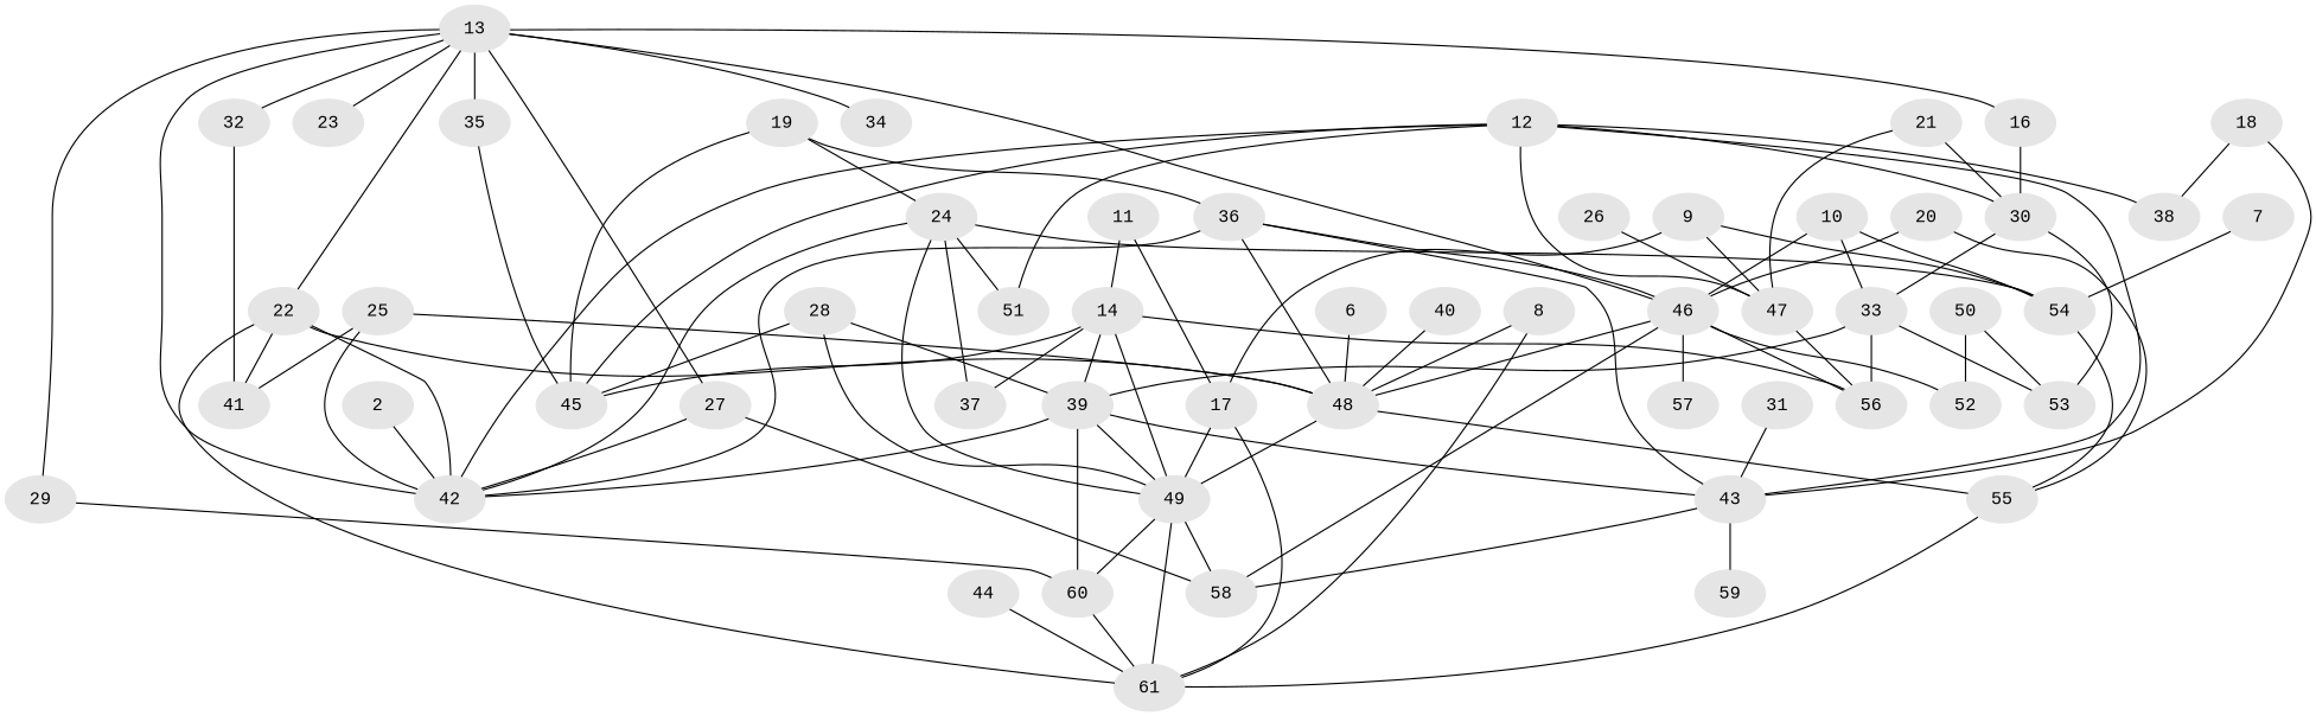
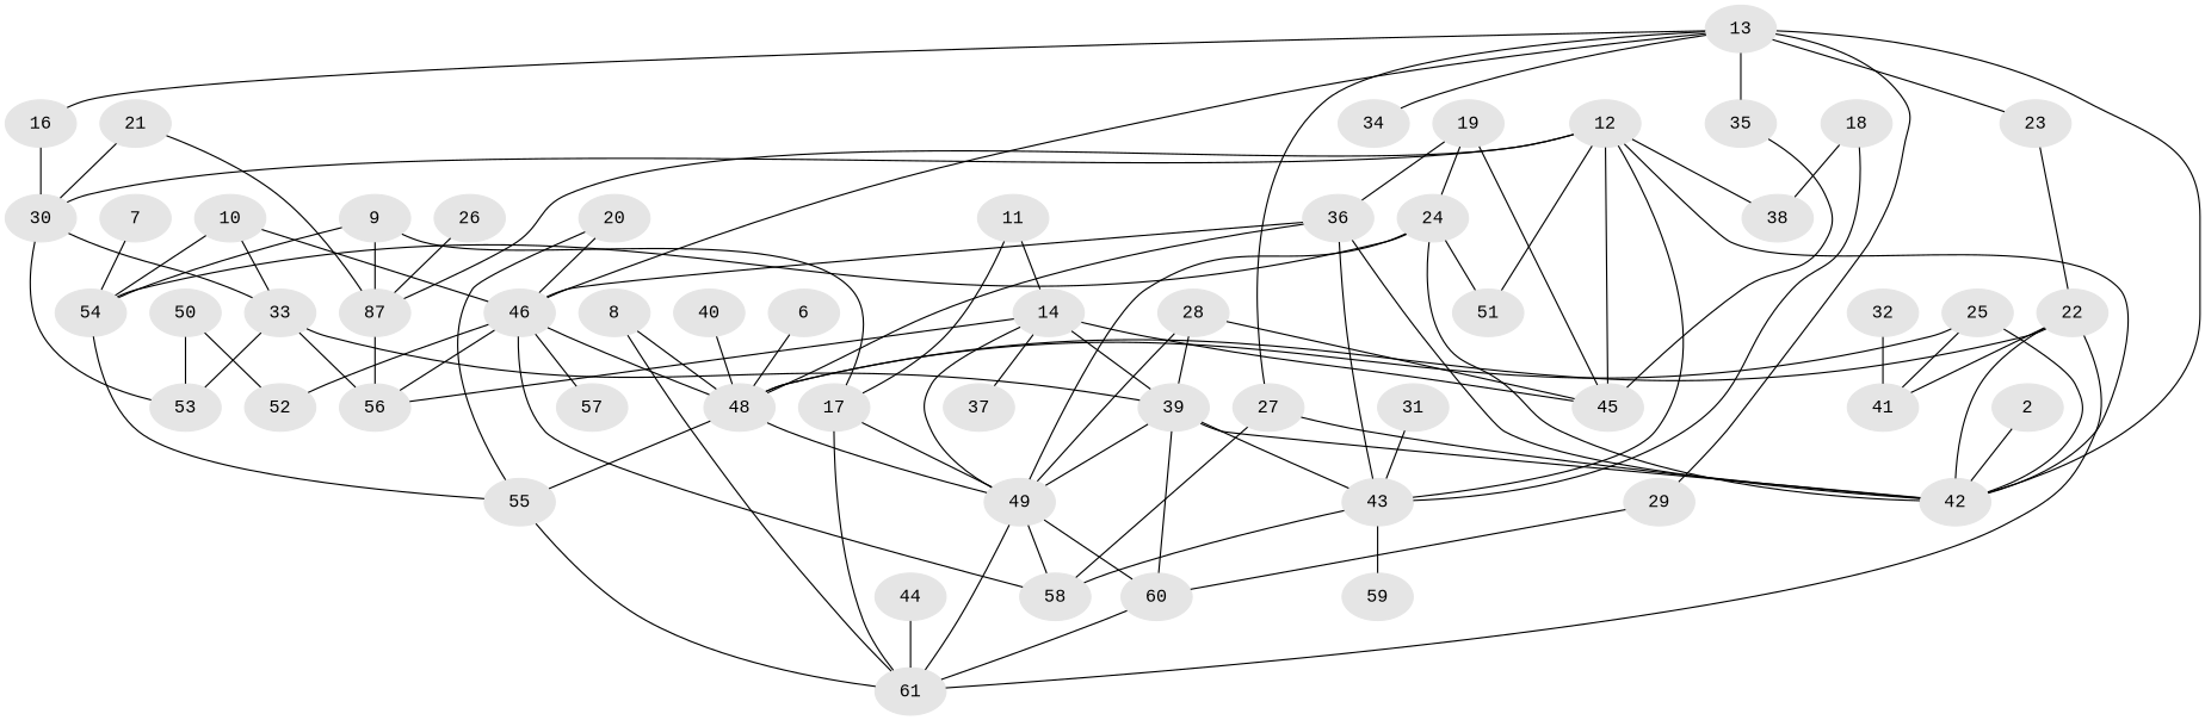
  graph {
    fontname="Liberation Mono"
    node [color=gray90 fontname="Liberation Mono" style=filled]
    edge [fontname="Liberation Mono" weight=1.0]
    2
    42
    48
    49
    55
    60
    61
    6
    7
    54
    8
    9
    17
-   47
+   47 [label=87]
    56
    10
    33
    46
    39
    53
    58
    52
    57
    11
    14
    45
    37
    12
    30
    38
    43
    51
    59
    13
    16
    22
    23
    27
    29
    32
    34
    35
    41
    18
    19
    24
    36
    20
    21
    25
    26
    28
    31
    40
    44
    50
    2 -- 42
    48 -- 49
    48 -- 55
    49 -- 60
    49 -- 61
    49 -- 58
    55 -- 61
    60 -- 61
    6 -- 48
    7 -- 54
    54 -- 55
    8 -- 48
    8 -- 61
    9 -- 54
    9 -- 17
    9 -- 47
    17 -- 49 [weight=2.0]
    17 -- 61
    47 -- 56
    10 -- 54
    10 -- 33
    10 -- 46
    33 -- 56
    33 -- 39
    33 -- 53
    46 -- 48
    46 -- 56
    46 -- 58
    46 -- 52
    46 -- 57
    39 -- 42
    39 -- 49
    39 -- 60
    39 -- 43
    11 -- 17
    11 -- 14
    14 -- 49
    14 -- 56
    14 -- 39
    14 -- 45
    14 -- 37
    12 -- 42
    12 -- 47
    12 -- 45
    12 -- 30
    12 -- 38
    12 -- 43
    12 -- 51
    30 -- 33
    30 -- 53
    43 -- 58
    43 -- 59
    13 -- 42
    13 -- 46
    13 -- 16
-   13 -- 22
+   23 -- 22
    13 -- 23
    13 -- 27
    13 -- 29
-   13 -- 32
    13 -- 34
    13 -- 35 [weight=2.0]
    16 -- 30
    22 -- 42 [weight=3.0]
    22 -- 48 [weight=2.0]
    22 -- 61
    22 -- 41
    27 -- 42
    27 -- 58
    29 -- 60
    32 -- 41
    35 -- 45
    18 -- 38
    18 -- 43
    19 -- 45
    19 -- 24
    19 -- 36
    24 -- 42
    24 -- 49
    24 -- 54
-   24 -- 37
    24 -- 51 [weight=2.0]
    36 -- 42
    36 -- 48
    36 -- 46
    36 -- 43
    20 -- 55
    20 -- 46
    21 -- 47
    21 -- 30 [weight=2.0]
    25 -- 42
    25 -- 48
    25 -- 41
    26 -- 47
    28 -- 49
    28 -- 39
    28 -- 45
    31 -- 43
    40 -- 48
    44 -- 61
    50 -- 53
    50 -- 52
  }
